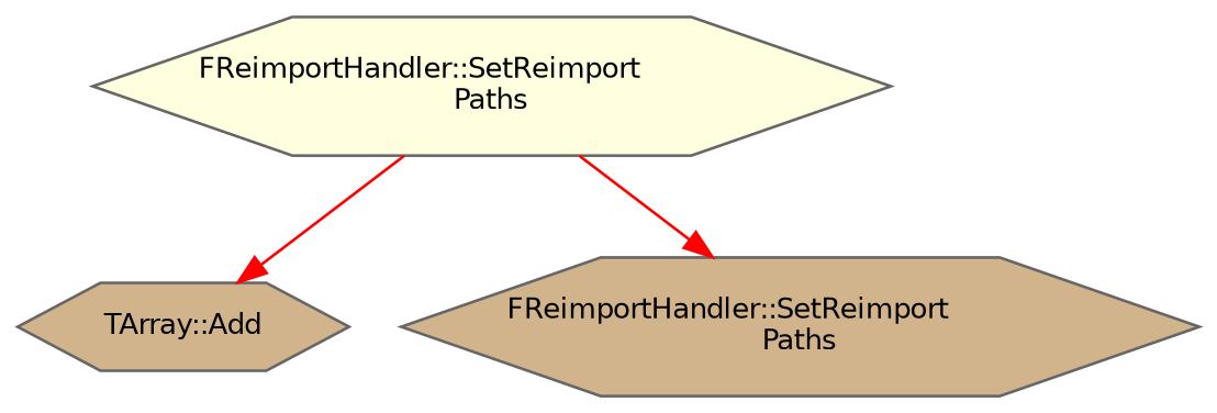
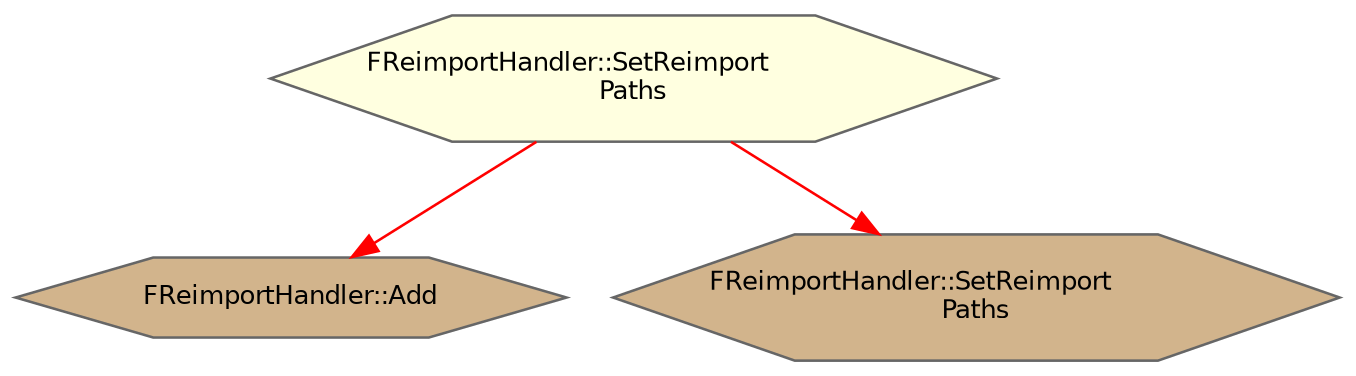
  digraph {
    rankdir=TB
    node [color=grey40 fillcolor=tan fontname=Helvetica fontsize=10 shape=hexagon style=filled]
    edge [color=red fontname=Helvetica fontsize=10 labelfontname=Helvetica labelfontsize=10 style=solid]
    n1 [color=gray40 fillcolor=lightyellow fontcolor=black height=0.2 label="FReimportHandler::SetReimport\lPaths" width=0.4]
-   n2 [height=0.2 label="TArray::Add" width=0.4]
+   n2 [height=0.2 label="FReimportHandler::Add" width=0.4]
    n3 [height=0.2 label="FReimportHandler::SetReimport\lPaths" width=0.4]
    n1 -> n2
    n1 -> n3
  }
